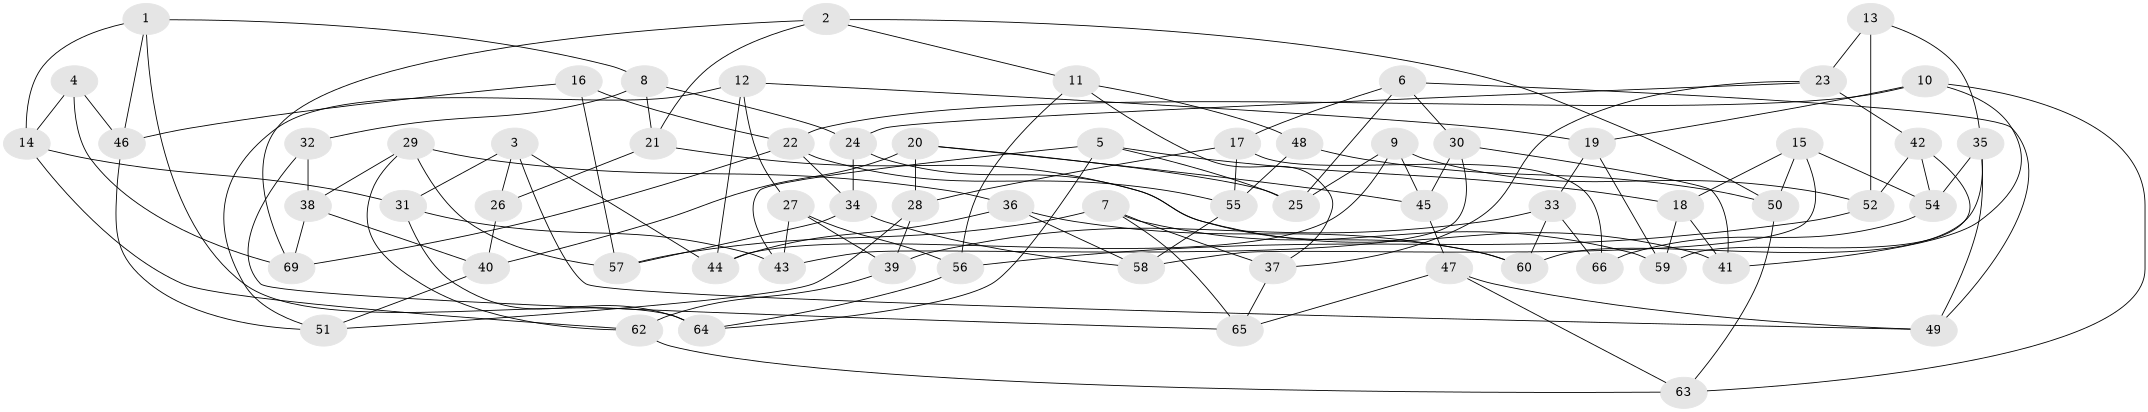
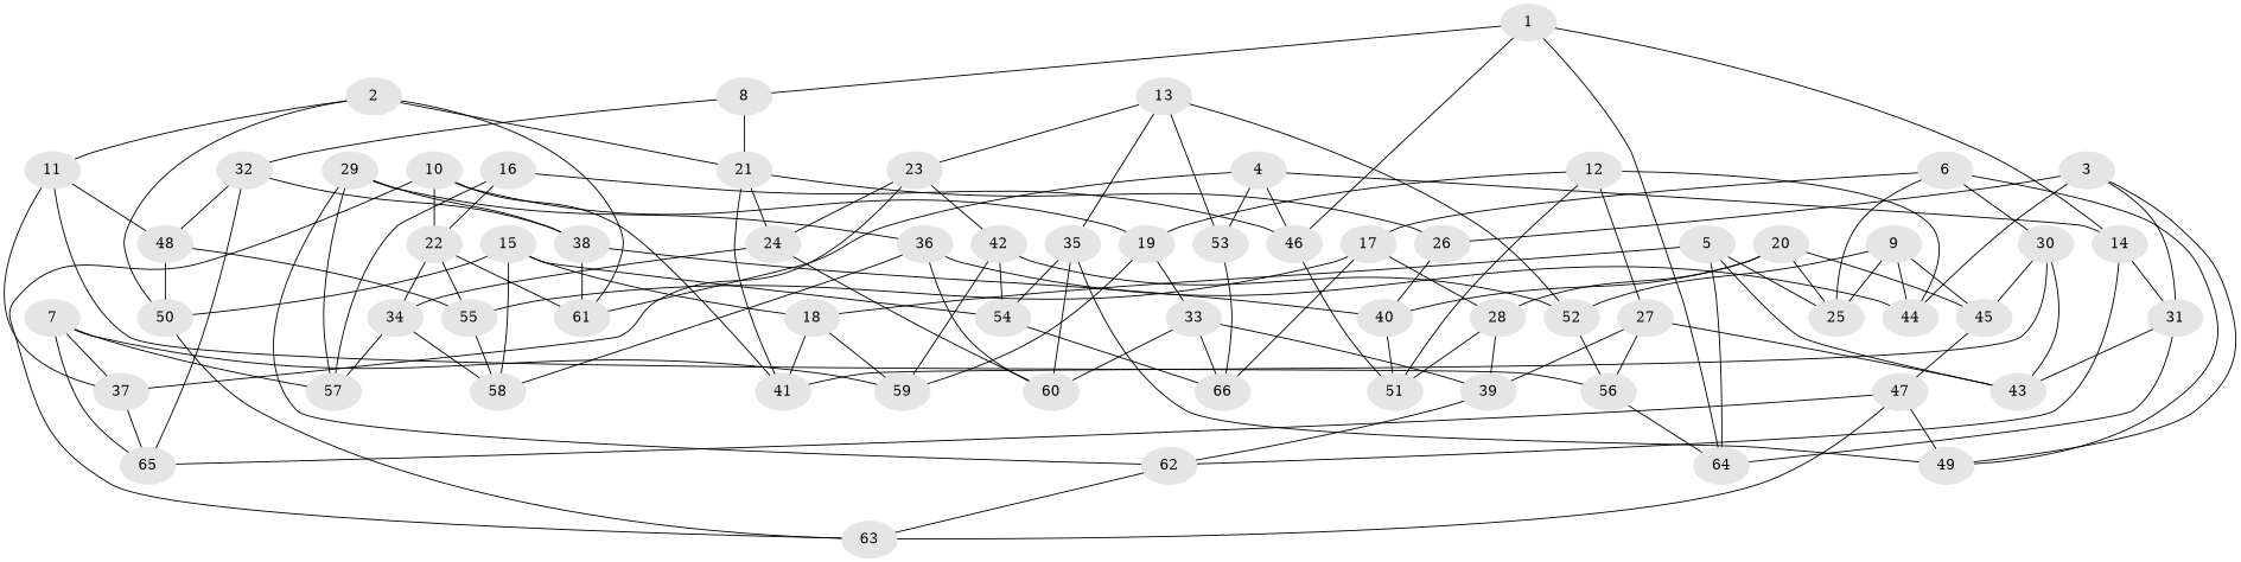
  graph {
    node [color=gray90 style=filled]
    1
    8
    14
    46
    64
    21
    24
    32
    31
    62
    51
    2
    11
    50
-   61 [label=69]
+   61
    37
    48
    56
    26
    41
    63
    3
    44
    49
    40
    43
    4
+   53
    66
    5
    18
    25
    59
    6
    17
    30
    28
    55
    45
    7
    57
    65
    34
    60
    38
    9
    52
    47
    10
    19
    22
    33
    12
    27
    39
    13
    23
    35
    42
    54
    15
    58
    16
    20
    29
    36
    1 -- 8
    1 -- 14
    1 -- 46
    1 -- 64
    8 -- 21
-   8 -- 24
+   21 -- 24
    8 -- 32
    14 -- 31
    14 -- 62
    46 -- 51
    21 -- 26
    21 -- 41
    24 -- 34
    24 -- 60
+   32 -- 48
    32 -- 65
    32 -- 38
    31 -- 64
    31 -- 43
    62 -- 63
    2 -- 21
    2 -- 11
    2 -- 50
    2 -- 61
    11 -- 37
    11 -- 48
    11 -- 56
    50 -- 63
    37 -- 65
    48 -- 50
    48 -- 55
    56 -- 64
    26 -- 40
    3 -- 31
    3 -- 26
    3 -- 44
    3 -- 49
    40 -- 51
    4 -- 14
    4 -- 46
    4 -- 61
+   4 -- 53
+   53 -- 66
    5 -- 64
    5 -- 43
    5 -- 18
    5 -- 25
    18 -- 41
    18 -- 59
    6 -- 49
    6 -- 25
    6 -- 17
    6 -- 30
    17 -- 66
    17 -- 28
    17 -- 55
    30 -- 41
    30 -- 43
    30 -- 45
    28 -- 51
    28 -- 39
    55 -- 58
    45 -- 47
    7 -- 37
    7 -- 59
    7 -- 57
    7 -- 65
    34 -- 57
    34 -- 58
    38 -- 61
    38 -- 40
    9 -- 44
    9 -- 25
    9 -- 45
    9 -- 52
    52 -- 56
    47 -- 63
    47 -- 49
    47 -- 65
    10 -- 41
    10 -- 63
    10 -- 19
    10 -- 22
    19 -- 59
    19 -- 33
    22 -- 61
    22 -- 55
    22 -- 34
    33 -- 66
    33 -- 60
    33 -- 39
    12 -- 51
    12 -- 44
    12 -- 19
    12 -- 27
    27 -- 56
    27 -- 43
    27 -- 39
    39 -- 62
+   13 -- 53
    13 -- 52
    13 -- 23
    13 -- 35
    23 -- 24
    23 -- 37
    23 -- 42
    35 -- 49
    35 -- 60
    35 -- 54
    42 -- 59
    42 -- 52
    42 -- 54
    54 -- 66
    15 -- 50
    15 -- 18
    15 -- 54
    15 -- 58
    16 -- 46
    16 -- 57
    16 -- 22
    20 -- 40
    20 -- 25
    20 -- 28
    20 -- 45
    29 -- 62
    29 -- 57
    29 -- 38
    29 -- 36
    36 -- 44
    36 -- 60
    36 -- 58
  }
